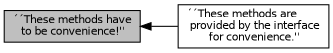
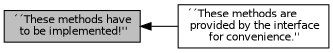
  digraph {
    rankdir=LR
    node [color=black fontname=Helvetica fontsize=10 shape=record style=filled]
    n1 [fillcolor=white height=0.2 label="´´These methods are\l provided by the interface\l for convenience.''" width=0.4]
-   n2 [fillcolor=grey75 fontcolor=black height=0.2 label="´´These methods have\l to be convenience!''" width=0.4]
+   n2 [fillcolor=grey75 fontcolor=black height=0.2 label="´´These methods have\l to be implemented!''" width=0.4]
    n2 -> n1 [dir=back fontname=Helvetica fontsize=10 labelfontname=Helvetica labelfontsize=10 shape=plaintext style=solid]
  }
